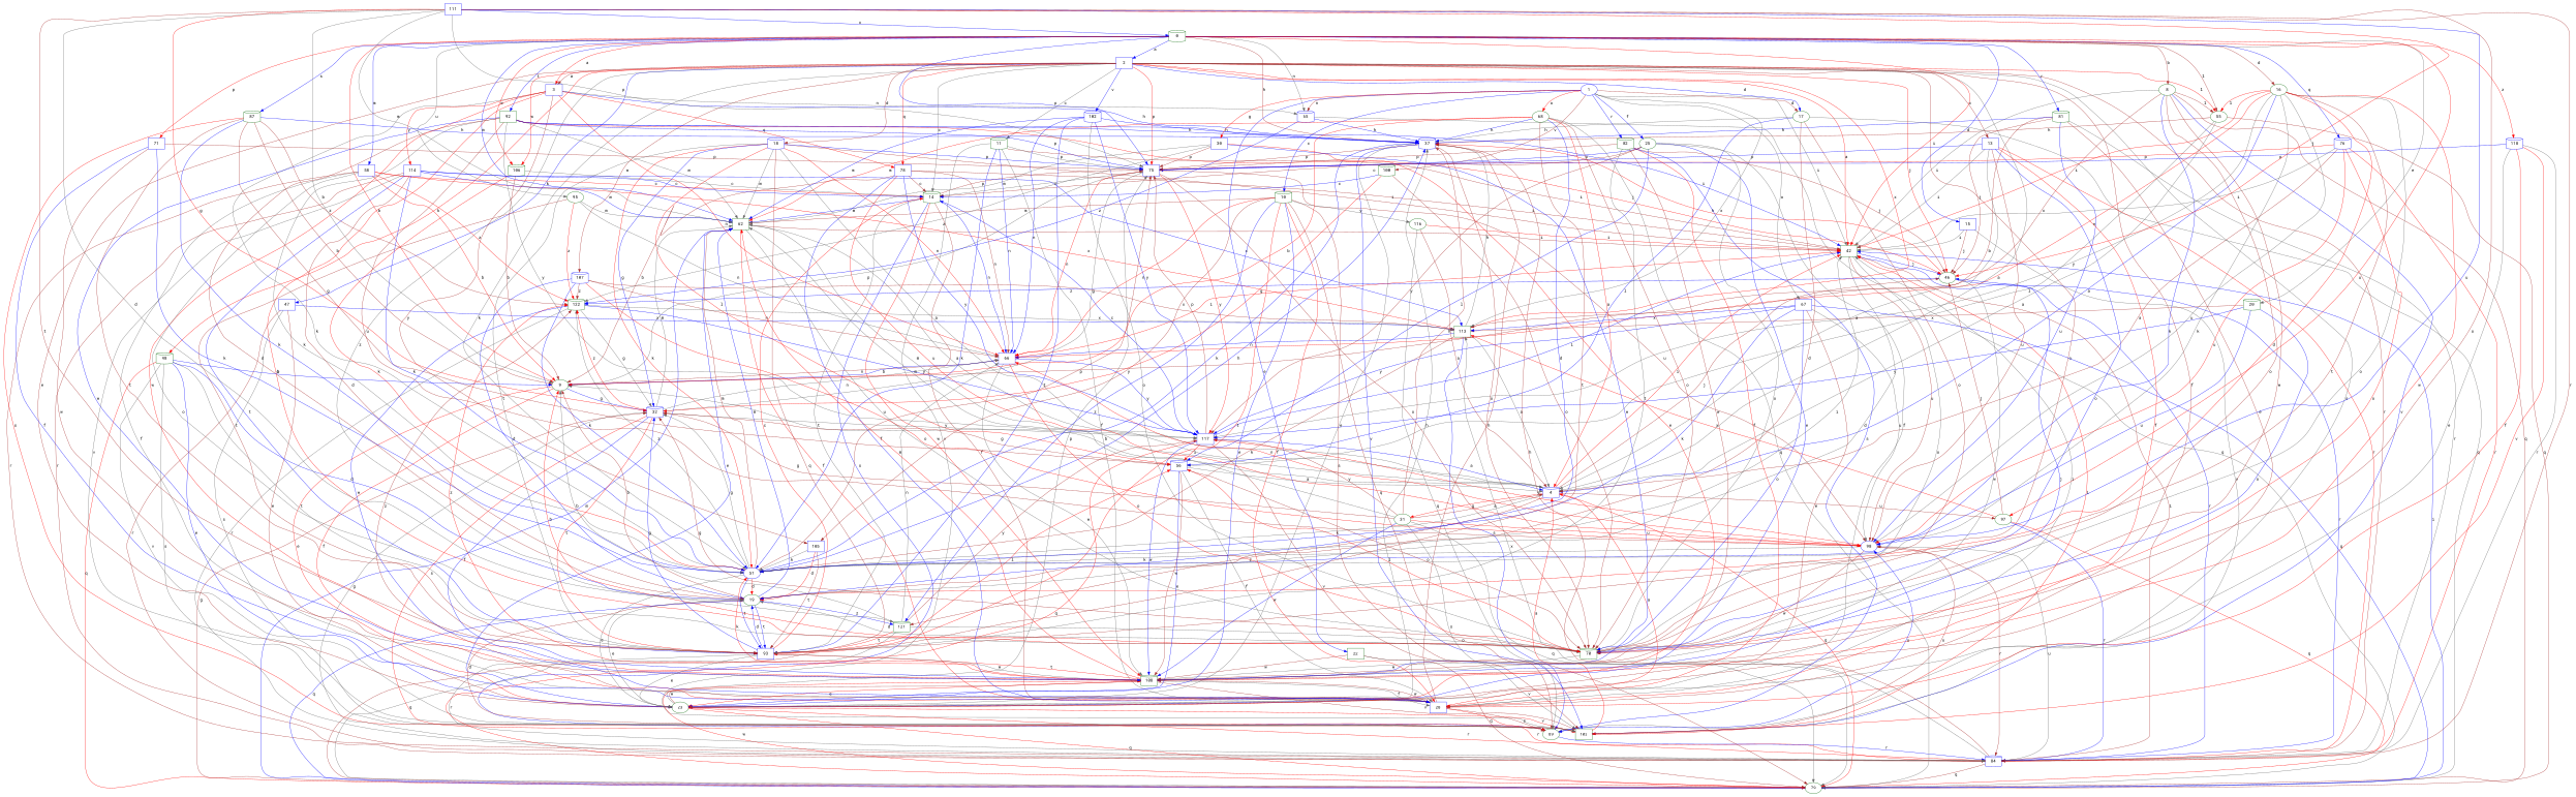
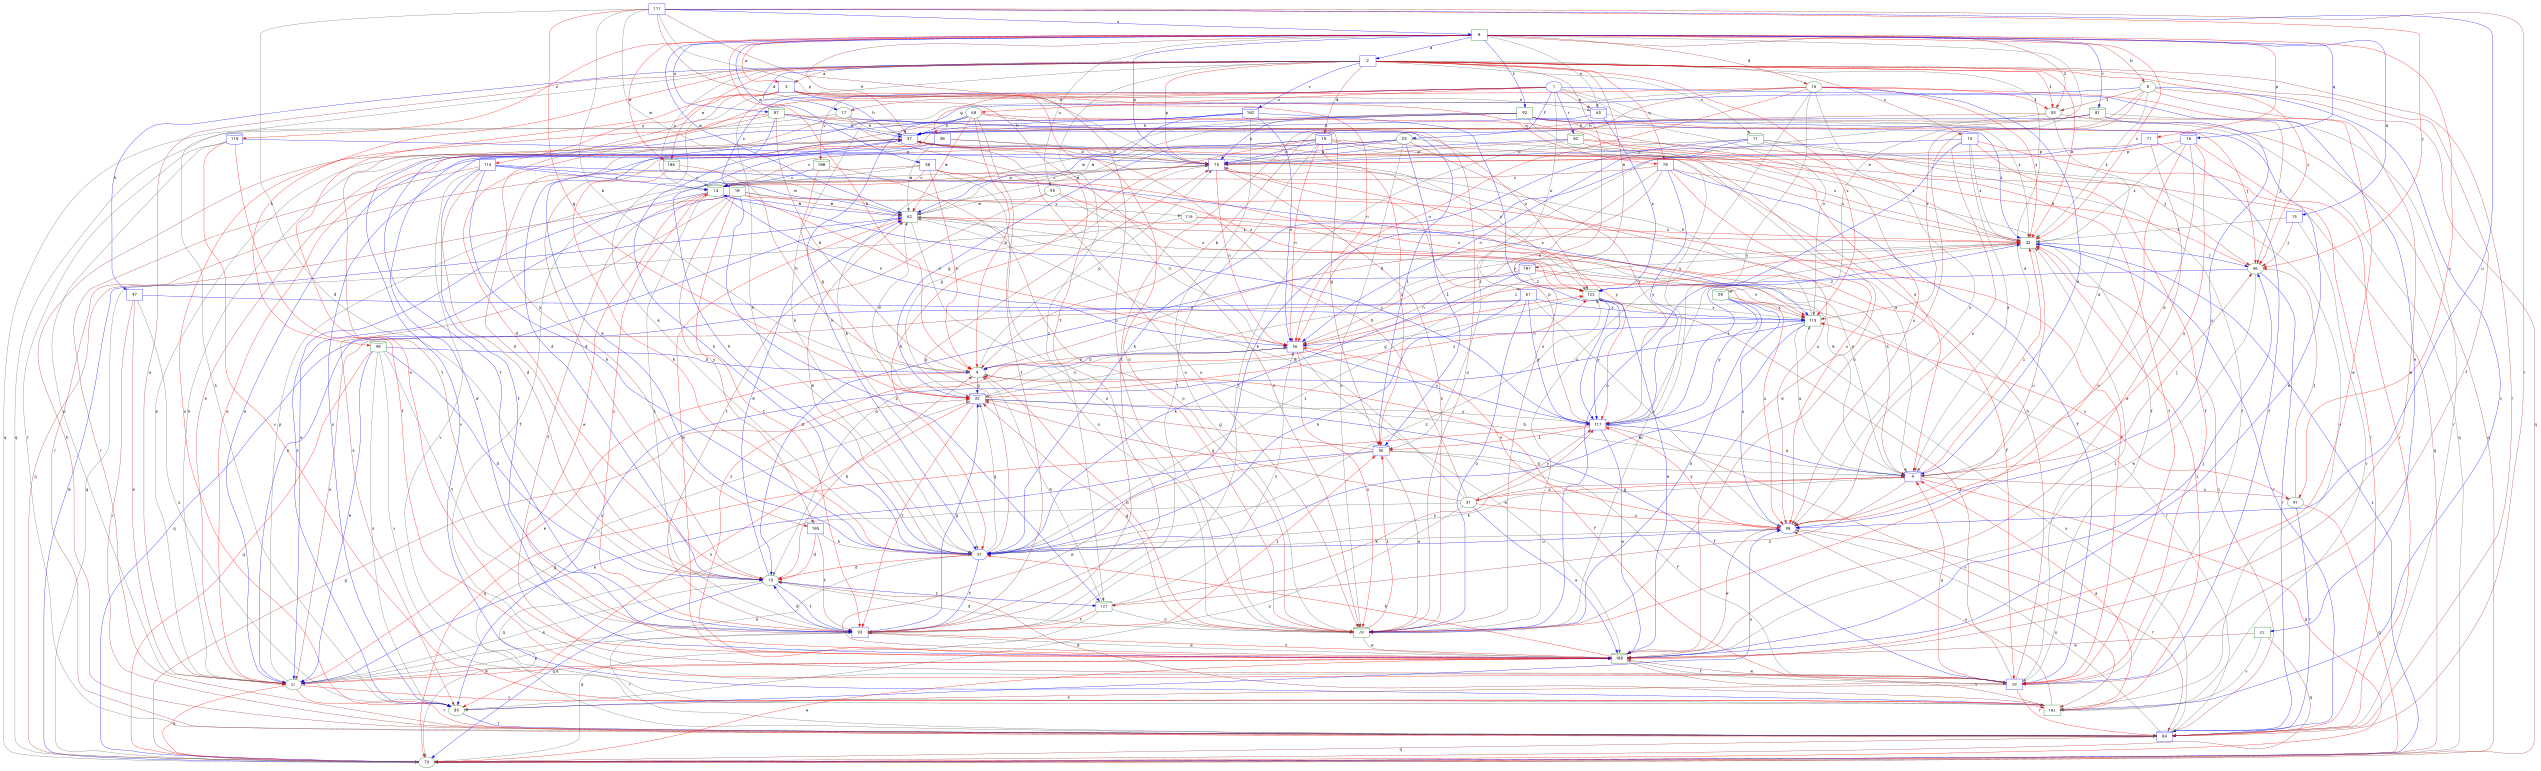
  strict digraph {
    fontname="Roboto Mono"
    node [color=darkgreen fontname="Roboto Mono" shape=cylinder]
    edge [color=brown fontname="Roboto Mono"]
    2 [color=blue shape=box]
-   0
+   0 [shape=box]
    3 [color=blue shape=box]
    8 [shape=ellipse]
    9 [shape=ellipse]
    15 [color=blue shape=box]
    16 [shape=ellipse]
    20
    37 [color=blue]
    42 [shape=box]
    55 [shape=ellipse]
    58 [color=blue shape=box]
    62 [shape=box]
    65 [color=blue]
    71 [color=blue shape=box]
    75 [color=blue shape=box]
    76 [color=blue]
    81
    87
    92 [shape=box]
    95 [shape=ellipse]
    97 [shape=ellipse]
    106
    118 [color=blue]
    17 [shape=ellipse]
    113 [shape=box]
    4 [color=blue]
    11
    13 [color=blue shape=box]
    14
    18 [color=blue]
    23 [shape=ellipse]
    28 [color=blue shape=box]
    46 [shape=ellipse]
    47 [color=blue shape=box]
    48
    n37 [color=blue label=51 shape=ellipse]
    70
    78 [color=blue shape=box]
    84 [color=blue]
    89 [shape=ellipse]
    102 [color=blue]
    107 [color=blue]
    121
    66 [color=blue shape=box]
    108
    114 [color=blue shape=box]
    n48 [color=blue label=105 shape=box]
    79 [shape=ellipse]
    103 [shape=box]
    32 [color=blue]
    93 [color=blue shape=box]
    98 [color=blue shape=ellipse]
    19 [shape=ellipse]
    117 [color=blue shape=box]
    56 [color=blue]
    122
    111 [color=blue shape=box]
    1 [color=blue shape=ellipse]
    10
    22 [shape=box]
    25 [shape=ellipse]
    30 [color=blue shape=box]
    67 [color=blue shape=box]
    68 [shape=ellipse]
    82
    100
    116 [shape=ellipse]
    31 [shape=ellipse]
    2 -> 3 [label=a]
    2 -> 42 [color=red label=a]
    2 -> 55 [color=red label=l]
    2 -> 75 [color=red label=p]
    2 -> 106 [color=red label=w]
    2 -> 17 [color=blue label=d]
    2 -> 113 [color=red label=x]
    2 -> 4 [color=gray40 label=a]
    2 -> 11 [color=gray40 label=c]
    2 -> 13 [label=c]
    2 -> 14 [color=gray40 label=c]
    2 -> 18 [label=d]
    2 -> 23 [label=e]
    2 -> 28 [label=f]
    2 -> 46 [color=red label=j]
    2 -> 47 [color=blue label=k]
    2 -> 48 [color=red label=k]
    2 -> n37 [color=gray40 label=k]
    2 -> 70 [label=o]
    2 -> 78 [color=red label=q]
    2 -> 84 [label=r]
    2 -> 89 [color=gray40 label=s]
    2 -> 102 [color=blue label=v]
    2 -> 107 [label=w]
    2 -> 121 [color=gray40 label=z]
    0 -> 2 [color=blue label=a]
    0 -> 3 [color=red label=a]
    0 -> 8 [label=b]
    0 -> 9 [color=red label=b]
    0 -> 15 [color=blue label=d]
    0 -> 16 [label=d]
    0 -> 20 [color=gray40 label=e]
    0 -> 37 [label=h]
    0 -> 42 [color=red label=i]
    0 -> 55 [label=l]
    0 -> 58 [color=blue label=m]
    0 -> 62 [color=blue label=m]
    0 -> 65 [color=gray40 label=n]
    0 -> 71 [color=red label=p]
    0 -> 75 [color=blue label=p]
    0 -> 76 [color=blue label=q]
    0 -> 81 [color=blue label=r]
    0 -> 87 [color=blue label=s]
    0 -> 92 [color=blue label=t]
    0 -> 95 [color=gray40 label=u]
    0 -> 97 [color=red label=u]
    0 -> 106 [color=red label=w]
    0 -> 118 [color=red label=z]
    3 -> 37 [color=blue label=h]
    3 -> 65 [color=gray40 label=n]
    3 -> n37 [color=gray40 label=k]
    3 -> 70 [color=red label=o]
    3 -> 78 [color=red label=q]
    3 -> 66 [color=red label=n]
    3 -> 108 [color=red label=w]
    3 -> 114 [color=red label=y]
    3 -> n48 [label=y]
    8 -> 42 [color=gray40 label=i]
    8 -> 55 [label=l]
    8 -> 113 [label=x]
    8 -> n37 [color=blue label=k]
    8 -> 70 [label=o]
    8 -> 108 [label=w]
    8 -> 79 [label=q]
    8 -> 103 [color=blue label=v]
    9 -> 75 [color=gray40 label=p]
    9 -> 23 [color=red label=e]
    9 -> 28 [color=red label=f]
    9 -> 66 [label=n]
    9 -> 32 [color=blue label=g]
    15 -> 42 [color=gray40 label=i]
    15 -> 46 [label=j]
    15 -> 103 [color=gray40 label=v]
    16 -> 42 [color=red label=i]
    16 -> 55 [color=red label=l]
    16 -> 4 [color=blue label=a]
    16 -> n37 [color=gray40 label=k]
    16 -> 70 [color=gray40 label=o]
    16 -> 66 [color=red label=n]
    16 -> 108 [color=red label=w]
    16 -> 93 [label=t]
    16 -> 98 [color=gray40 label=u]
    16 -> 19 [color=red label=d]
    16 -> 117 [color=gray40 label=y]
    20 -> 113 [label=x]
    20 -> 70 [color=blue label=o]
    20 -> 98 [color=blue label=u]
    20 -> 117 [color=blue label=y]
    37 -> 75 [label=p]
    37 -> 23 [color=gray40 label=e]
    37 -> n37 [color=blue label=k]
    37 -> 70 [label=o]
    37 -> 103 [color=blue label=v]
    42 -> 46 [color=blue label=j]
    42 -> 70 [color=gray40 label=o]
    42 -> 84 [color=blue label=r]
    42 -> 98 [label=u]
    42 -> 19 [color=gray40 label=d]
    55 -> 37 [label=h]
    55 -> 4 [color=gray40 label=a]
    55 -> 79 [label=q]
    55 -> 56 [color=gray40 label=l]
    58 -> 9 [color=red label=b]
    58 -> 113 [color=red label=x]
    58 -> 14 [color=red label=c]
    58 -> 28 [color=gray40 label=f]
    58 -> 70 [color=gray40 label=o]
    58 -> 84 [label=r]
    58 -> 122 [color=red label=z]
    62 -> 42 [label=i]
    62 -> 4 [color=gray40 label=a]
    62 -> 23 [color=blue label=e]
    62 -> 28 [color=red label=f]
    62 -> 70 [color=gray40 label=o]
    65 -> 37 [color=blue label=h]
    65 -> 79 [color=gray40 label=q]
    65 -> 122 [color=blue label=z]
    71 -> 75 [label=p]
    71 -> 28 [color=blue label=f]
    71 -> n37 [color=blue label=k]
    71 -> 108 [label=w]
    75 -> 14 [color=gray40 label=c]
    75 -> 70 [label=o]
    75 -> 66 [color=red label=n]
    75 -> 32 [color=gray40 label=g]
    75 -> 98 [label=u]
    75 -> 117 [color=red label=y]
    76 -> 42 [color=gray40 label=i]
    76 -> 75 [color=red label=p]
    76 -> 4 [label=a]
    76 -> 70 [color=red label=o]
    76 -> 84 [color=red label=r]
    76 -> 98 [color=red label=u]
    81 -> 9 [label=b]
    81 -> 37 [color=blue label=h]
    81 -> 23 [label=e]
    81 -> 46 [label=j]
    81 -> 84 [color=gray40 label=r]
    81 -> 98 [color=blue label=u]
    87 -> 9 [label=b]
    87 -> 37 [color=blue label=h]
    87 -> n37 [color=blue label=k]
    87 -> 89 [color=red label=s]
    87 -> 93 [label=t]
    87 -> 56 [label=g]
    87 -> 122 [label=z]
    92 -> 37 [color=blue label=h]
    92 -> 42 [color=blue label=i]
    92 -> 62 [color=gray40 label=m]
    92 -> 75 [color=blue label=p]
    92 -> 46 [color=red label=j]
    92 -> n37 [color=gray40 label=k]
    92 -> 108 [color=blue label=w]
    92 -> 98 [label=u]
    92 -> 19 [label=d]
    92 -> 117 [color=gray40 label=y]
    95 -> 62 [color=gray40 label=m]
    95 -> 66 [color=gray40 label=n]
    95 -> 93 [label=t]
    95 -> 122 [color=red label=z]
    97 -> 113 [color=red label=x]
    97 -> 46 [label=j]
    97 -> 84 [color=blue label=r]
    97 -> 79 [color=red label=q]
    106 -> 9 [label=b]
    106 -> 14 [color=gray40 label=c]
    106 -> n37 [color=red label=k]
    118 -> 75 [color=blue label=p]
    118 -> 23 [color=gray40 label=e]
    118 -> 28 [color=red label=f]
    118 -> 84 [color=gray40 label=r]
    118 -> 103 [color=red label=v]
    17 -> 37 [color=gray40 label=h]
    17 -> 70 [label=o]
    17 -> 79 [color=gray40 label=q]
    17 -> 19 [label=d]
    17 -> 56 [color=blue label=l]
    113 -> 37 [color=gray40 label=h]
    113 -> 4 [color=gray40 label=a]
-   113 -> n37 [label=k]
+   113 -> n37 [color=blue label=k]
    113 -> 89 [color=blue label=s]
    113 -> 66 [color=blue label=n]
    4 -> 9 [color=gray40 label=b]
    4 -> 42 [color=red label=i]
    4 -> 62 [color=gray40 label=m]
    4 -> 97 [label=u]
    4 -> 46 [label=j]
    4 -> n37 [color=gray40 label=k]
    4 -> 121 [label=z]
    4 -> 79 [color=red label=q]
    4 -> 31 [color=red label=g]
    11 -> 42 [label=i]
    11 -> 75 [color=gray40 label=p]
    11 -> 28 [color=gray40 label=f]
    11 -> n37 [color=blue label=k]
    11 -> 66 [color=blue label=n]
    11 -> 103 [color=gray40 label=v]
    13 -> 42 [color=gray40 label=i]
    13 -> 75 [color=blue label=p]
    13 -> 4 [color=gray40 label=a]
    13 -> 28 [color=red label=f]
    13 -> 70 [color=blue label=o]
    13 -> 84 [color=red label=r]
    13 -> 98 [label=u]
    14 -> 62 [color=blue label=m]
    14 -> 75 [label=p]
    14 -> 28 [label=f]
    14 -> 89 [color=blue label=s]
    14 -> 66 [color=blue label=n]
    14 -> 108 [color=red label=w]
    14 -> 93 [color=gray40 label=t]
    18 -> 42 [label=i]
    18 -> 62 [color=gray40 label=m]
    18 -> 75 [color=blue label=p]
    18 -> 4 [color=gray40 label=a]
    18 -> n37 [color=red label=k]
    18 -> 66 [color=red label=n]
    18 -> 79 [label=q]
    18 -> 32 [color=blue label=g]
    18 -> 93 [color=gray40 label=t]
    18 -> 56 [color=red label=l]
    23 -> 37 [color=gray40 label=h]
    23 -> 75 [color=gray40 label=p]
    23 -> 84 [color=red label=r]
    23 -> 108 [label=w]
    23 -> 79 [color=red label=q]
    23 -> 103 [color=red label=v]
    28 -> 37 [label=h]
    28 -> 42 [color=gray40 label=i]
    28 -> 4 [color=red label=a]
    28 -> 84 [color=red label=r]
    28 -> 89 [label=s]
    28 -> 108 [label=w]
    28 -> 122 [label=z]
    46 -> 37 [color=red label=h]
    46 -> 84 [color=blue label=r]
    46 -> 108 [color=gray40 label=w]
    46 -> 122 [color=blue label=z]
    47 -> 113 [color=blue label=x]
    47 -> 23 [label=e]
    47 -> 84 [label=r]
    47 -> 89 [color=gray40 label=s]
    48 -> 9 [color=blue label=b]
    48 -> 23 [color=blue label=e]
    48 -> 89 [color=gray40 label=s]
    48 -> 79 [color=red label=q]
    48 -> 103 [color=gray40 label=v]
    48 -> 93 [color=gray40 label=t]
    48 -> 19 [color=blue label=d]
    n37 -> 37 [color=blue label=h]
    n37 -> 42 [color=gray40 label=i]
    n37 -> 62 [label=m]
    n37 -> 75 [label=p]
    n37 -> 23 [color=gray40 label=e]
    n37 -> 32 [color=gray40 label=g]
    n37 -> 93 [color=blue label=t]
+   n37 -> 98 [color=blue label=u]
    n37 -> 19 [color=red label=d]
    n37 -> 122 [color=gray40 label=z]
    70 -> 9 [color=red label=b]
    70 -> 108 [color=gray40 label=w]
    70 -> 32 [label=g]
    70 -> 19 [color=gray40 label=d]
    70 -> 56 [color=red label=l]
    78 -> 9 [label=b]
    78 -> 42 [label=i]
    78 -> 14 [label=c]
    78 -> 28 [color=blue label=f]
    78 -> 66 [label=n]
    78 -> 98 [color=red label=u]
    78 -> 117 [color=blue label=y]
    84 -> 37 [label=h]
    84 -> 42 [label=i]
    84 -> 113 [color=gray40 label=x]
    84 -> 79 [label=q]
    84 -> 32 [color=gray40 label=g]
    84 -> 98 [color=gray40 label=u]
    89 -> 84 [color=blue label=r]
    89 -> 98 [color=blue label=u]
    102 -> 37 [color=blue label=h]
    102 -> 62 [color=blue label=m]
    102 -> 70 [color=gray40 label=o]
    102 -> 66 [color=blue label=n]
    102 -> 93 [color=blue label=t]
    102 -> 117 [color=blue label=y]
    107 -> 113 [label=x]
    107 -> n37 [color=blue label=k]
    107 -> 66 [label=n]
    107 -> 98 [color=red label=u]
    107 -> 19 [color=blue label=d]
    107 -> 122 [label=z]
    121 -> 9 [color=gray40 label=b]
    121 -> 70 [color=gray40 label=o]
    121 -> 66 [color=gray40 label=n]
    121 -> 79 [color=gray40 label=q]
    121 -> 93 [color=red label=t]
    121 -> 117 [label=y]
    66 -> 9 [color=blue label=b]
    66 -> 42 [color=red label=i]
    66 -> 70 [color=red label=o]
    66 -> 108 [color=gray40 label=w]
    66 -> 117 [color=blue label=y]
    108 -> 62 [color=red label=m]
    108 -> 23 [color=red label=e]
    108 -> 28 [color=gray40 label=f]
    108 -> 46 [color=blue label=j]
    108 -> n37 [color=red label=k]
    108 -> 103 [label=v]
    108 -> 93 [color=red label=t]
    108 -> 122 [color=red label=z]
    114 -> 62 [color=blue label=m]
    114 -> 113 [color=blue label=x]
    114 -> 14 [color=blue label=c]
    114 -> n37 [color=blue label=k]
    114 -> 84 [label=r]
    114 -> 103 [color=gray40 label=v]
    114 -> 93 [color=blue label=t]
    114 -> 19 [label=d]
    n48 -> n37 [color=gray40 label=k]
    n48 -> 93 [label=t]
    n48 -> 19 [color=red label=d]
    79 -> 42 [color=blue label=i]
    79 -> 62 [color=blue label=m]
    79 -> 108 [color=red label=w]
    79 -> 32 [label=g]
    103 -> 42 [color=red label=i]
    103 -> 4 [color=red label=a]
    103 -> 98 [label=u]
    103 -> 19 [label=d]
    32 -> 62 [color=gray40 label=m]
    32 -> 28 [color=blue label=f]
    32 -> 89 [color=red label=s]
    32 -> 66 [color=gray40 label=n]
    32 -> 93 [color=red label=t]
    32 -> 117 [color=gray40 label=y]
    32 -> 122 [color=red label=z]
    93 -> 14 [color=red label=c]
    93 -> 23 [color=gray40 label=e]
    93 -> 84 [color=gray40 label=r]
    93 -> 108 [color=gray40 label=w]
    93 -> 32 [color=blue label=g]
    93 -> 19 [color=blue label=d]
    93 -> 56 [color=red label=l]
    98 -> n37 [color=gray40 label=k]
    98 -> 84 [label=r]
    98 -> 66 [color=red label=n]
    98 -> 108 [label=w]
    98 -> 117 [color=red label=y]
    19 -> 9 [label=b]
    19 -> 62 [color=blue label=m]
    19 -> 23 [color=gray40 label=e]
    19 -> 121 [color=blue label=z]
    19 -> 79 [color=blue label=q]
    19 -> 93 [color=blue label=t]
    117 -> 42 [color=blue label=i]
    117 -> 75 [label=p]
    117 -> 4 [color=blue label=a]
    117 -> 14 [color=blue label=c]
    117 -> 108 [color=blue label=w]
    117 -> 79 [color=red label=q]
    117 -> 103 [label=v]
    117 -> 56 [color=red label=l]
    56 -> 4 [color=gray40 label=a]
    56 -> 23 [color=blue label=e]
    56 -> 28 [color=gray40 label=f]
    56 -> 70 [label=o]
    56 -> 108 [label=w]
    56 -> 32 [label=g]
    122 -> 113 [color=gray40 label=x]
    122 -> 84 [color=gray40 label=r]
    122 -> 108 [color=blue label=w]
    122 -> 32 [color=gray40 label=g]
    122 -> 117 [color=blue label=y]
    111 -> 0 [color=blue label=x]
    111 -> 9 [color=gray40 label=b]
    111 -> 62 [color=gray40 label=m]
    111 -> 75 [color=gray40 label=p]
    111 -> 46 [color=red label=j]
    111 -> 70 [label=o]
    111 -> 84 [label=r]
    111 -> 32 [color=red label=g]
    111 -> 93 [label=t]
    111 -> 98 [color=blue label=u]
    111 -> 19 [color=gray40 label=d]
    1 -> 42 [color=gray40 label=i]
    1 -> 65 [label=n]
    1 -> 17 [label=d]
    1 -> 113 [color=gray40 label=x]
    1 -> 10 [color=blue label=c]
    1 -> 22 [color=blue label=e]
    1 -> 25 [color=blue label=f]
    1 -> 30 [color=red label=g]
    1 -> 67 [color=gray40 label=o]
    1 -> 68 [color=red label=o]
    1 -> 82 [color=blue label=r]
    1 -> 100 [label=v]
    10 -> 62 [label=m]
    10 -> 23 [color=blue label=e]
    10 -> 28 [color=red label=f]
    10 -> 89 [label=s]
    10 -> 121 [color=blue label=z]
    10 -> 66 [color=red label=n]
    10 -> n48 [label=y]
    10 -> 79 [label=q]
    10 -> 93 [color=red label=t]
    10 -> 116 [color=gray40 label=y]
    22 -> 108 [label=w]
    22 -> 79 [label=q]
    22 -> 103 [color=gray40 label=v]
    25 -> 75 [color=blue label=p]
    25 -> 14 [label=c]
    25 -> 23 [color=blue label=e]
    25 -> 28 [color=gray40 label=f]
    25 -> 70 [color=gray40 label=o]
    25 -> 117 [label=y]
    25 -> 56 [color=blue label=l]
    30 -> 62 [color=gray40 label=m]
    30 -> 75 [label=p]
    30 -> 23 [color=red label=e]
    30 -> 108 [color=blue label=w]
    30 -> 122 [color=gray40 label=z]
    67 -> 113 [color=blue label=x]
    67 -> 23 [label=e]
    67 -> n37 [color=blue label=k]
    67 -> 70 [color=blue label=o]
    67 -> 79 [color=blue label=q]
    67 -> 98 [color=gray40 label=u]
    67 -> 117 [color=blue label=y]
    68 -> 9 [color=red label=b]
    68 -> 37 [color=blue label=h]
    68 -> 62 [color=red label=m]
    68 -> 4 [color=red label=a]
    68 -> 70 [label=o]
    68 -> 79 [color=gray40 label=q]
    68 -> 93 [label=t]
    68 -> 19 [color=blue label=d]
    82 -> 75 [label=p]
    82 -> 28 [color=red label=f]
    82 -> 46 [label=j]
    82 -> 89 [color=blue label=s]
    82 -> 108 [label=w]
    82 -> 93 [color=gray40 label=t]
    100 -> 14 [color=blue label=c]
    100 -> 70 [label=o]
    100 -> 32 [color=red label=g]
    116 -> 42 [color=red label=i]
    116 -> 4 [label=a]
    116 -> 79 [color=gray40 label=q]
    31 -> 37 [label=h]
    31 -> 62 [color=gray40 label=m]
    31 -> 4 [label=a]
    31 -> 89 [color=gray40 label=s]
    31 -> 108 [color=blue label=w]
    31 -> 79 [color=gray40 label=q]
    31 -> 32 [label=g]
    31 -> 98 [color=red label=u]
    31 -> 117 [label=y]
  }
